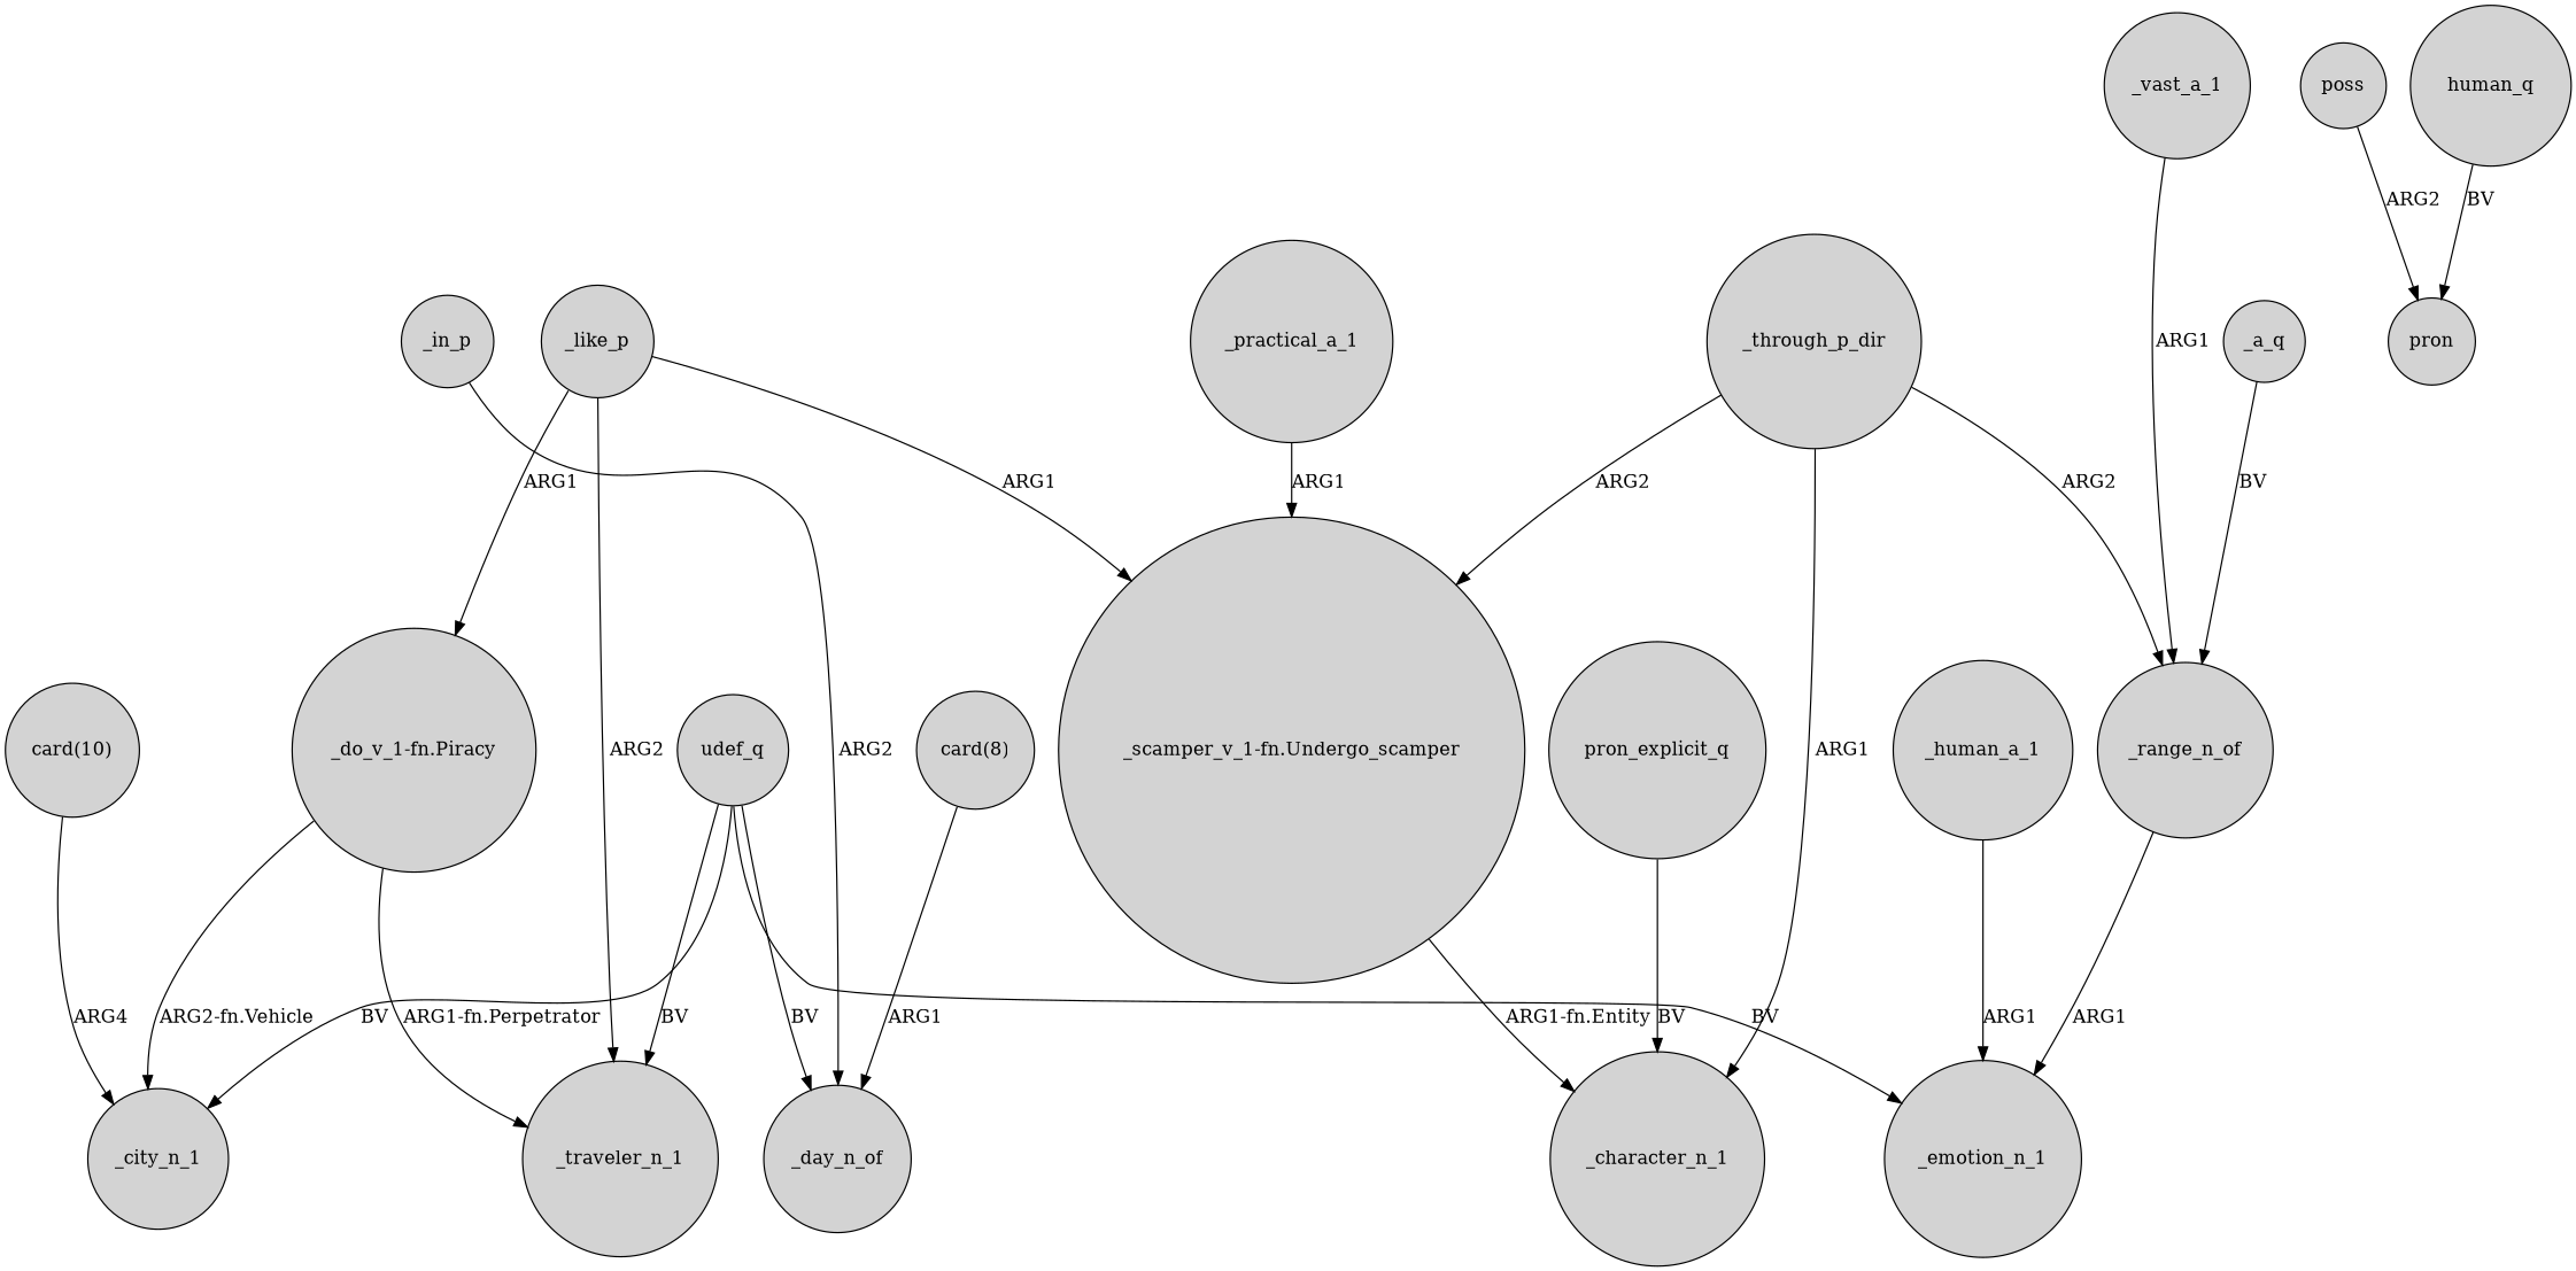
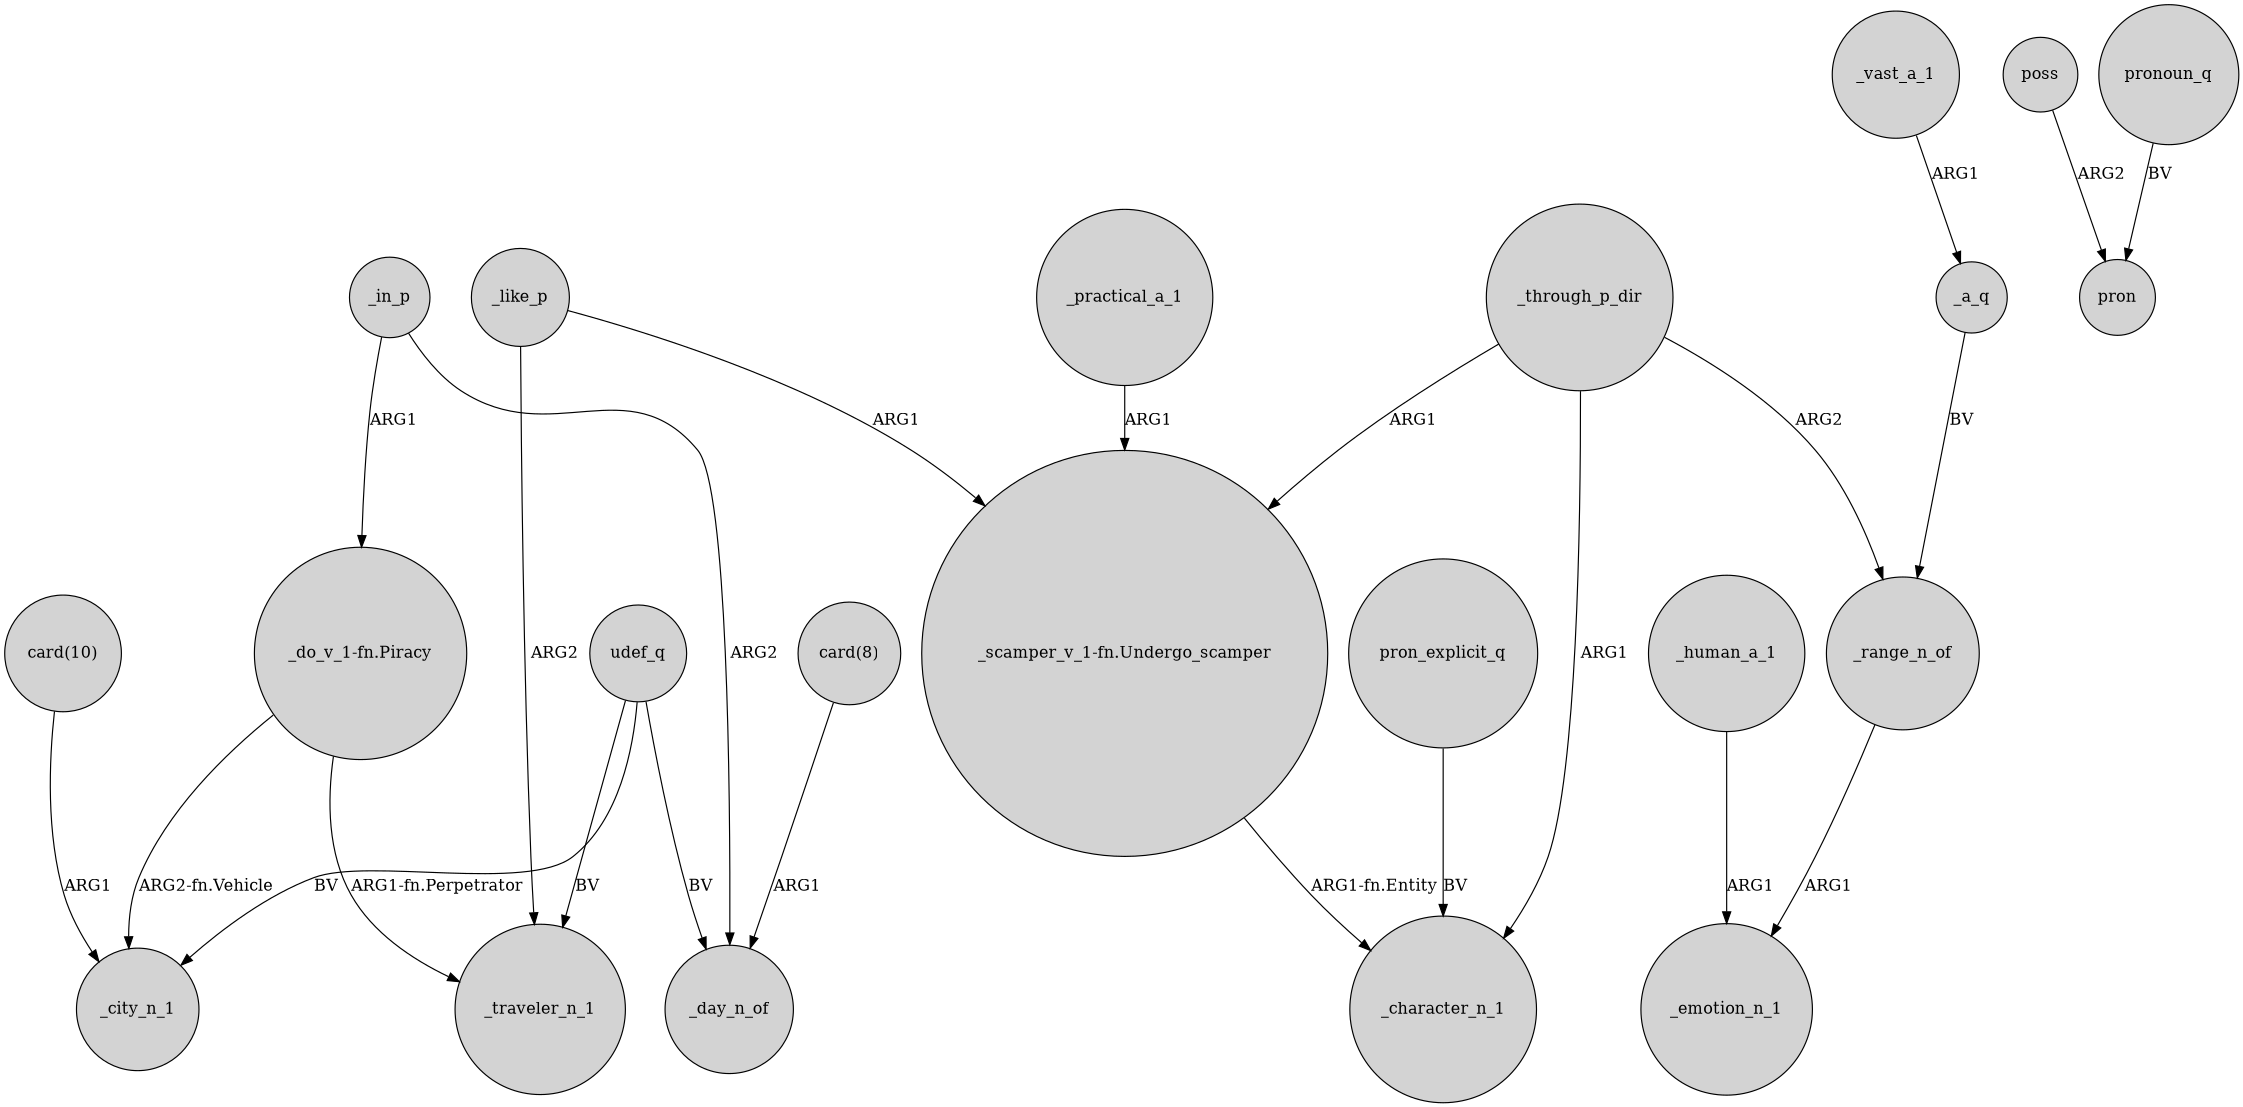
  digraph {
    node [shape=circle style=filled]
    udef_q
    _traveler_n_1
    _emotion_n_1
    _day_n_of
    _city_n_1
    n6 [label=pron_explicit_q]
    _character_n_1
    _human_a_1
    _vast_a_1
    _range_n_of
    poss
    pron
-   pronoun_q [label=human_q]
+   pronoun_q
    "card(8)"
    _like_p
    n16 [label="_scamper_v_1-fn.Undergo_scamper"]
    "_do_v_1-fn.Piracy"
    _in_p
    _practical_a_1
    _a_q
    _through_p_dir
    "card(10)"
    udef_q -> _traveler_n_1 [label=BV]
-   udef_q -> _emotion_n_1 [label=BV]
    udef_q -> _day_n_of [label=BV]
    udef_q -> _city_n_1 [label=BV]
    n6 -> _character_n_1 [label=BV]
    _human_a_1 -> _emotion_n_1 [label=ARG1]
-   _vast_a_1 -> _range_n_of [label=ARG1]
+   _vast_a_1 -> _a_q [label=ARG1]
    _range_n_of -> _emotion_n_1 [label=ARG1]
    poss -> pron [label=ARG2]
    pronoun_q -> pron [label=BV]
    "card(8)" -> _day_n_of [label=ARG1]
    _like_p -> _traveler_n_1 [label=ARG2]
    _like_p -> n16 [label=ARG1]
    n16 -> _character_n_1 [label="ARG1-fn.Entity"]
    "_do_v_1-fn.Piracy" -> _traveler_n_1 [label="ARG1-fn.Perpetrator"]
    "_do_v_1-fn.Piracy" -> _city_n_1 [label="ARG2-fn.Vehicle"]
    _in_p -> _day_n_of [label=ARG2]
-   _like_p -> "_do_v_1-fn.Piracy" [label=ARG1]
+   _in_p -> "_do_v_1-fn.Piracy" [label=ARG1]
    _practical_a_1 -> n16 [label=ARG1]
    _a_q -> _range_n_of [label=BV]
    _through_p_dir -> _character_n_1 [label=ARG1]
    _through_p_dir -> _range_n_of [label=ARG2]
-   _through_p_dir -> n16 [label=ARG2]
-   "card(10)" -> _city_n_1 [label=ARG4]
+   _through_p_dir -> n16 [label=ARG1]
+   "card(10)" -> _city_n_1 [label=ARG1]
  }
